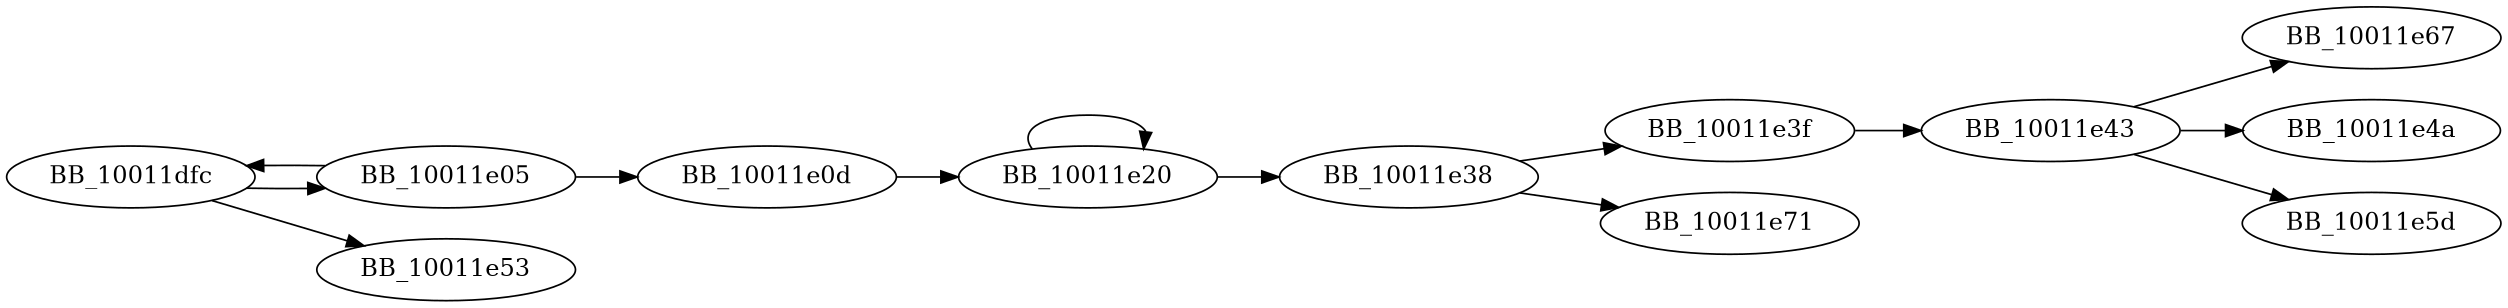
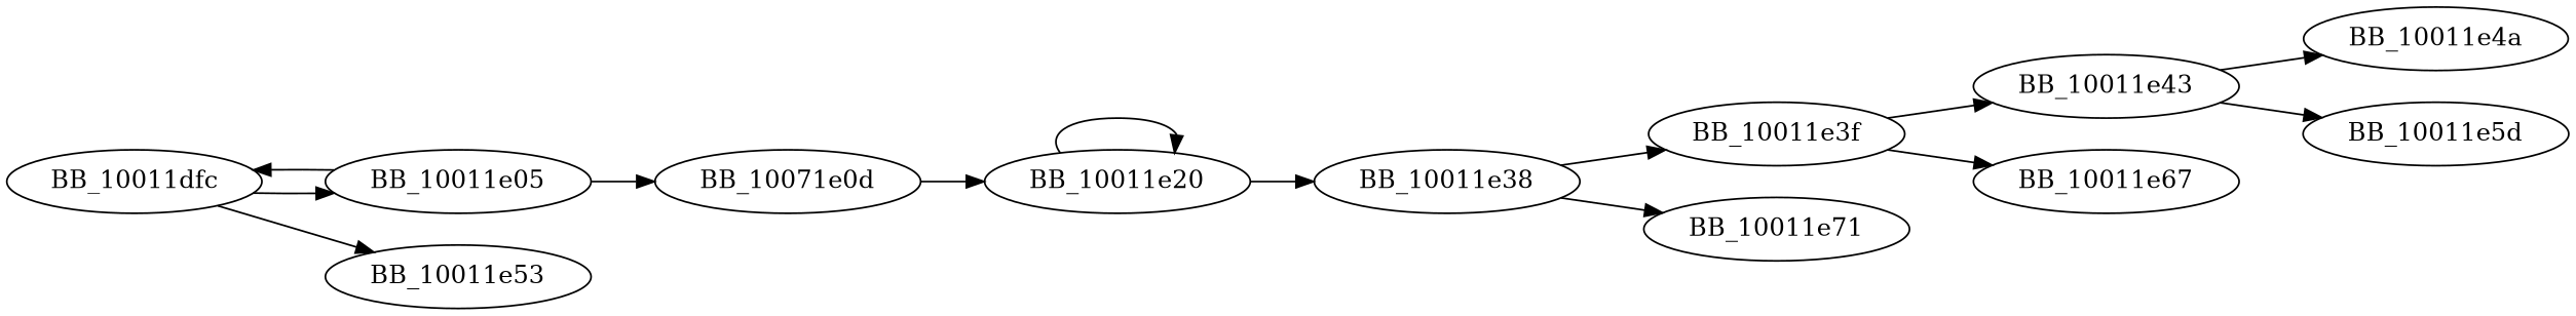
  digraph {
    rankdir=LR
    BB_10011dfc
    BB_10011e05
    BB_10011e53
    BB_10011e20
    BB_10011e38
-   BB_10011e0d
+   BB_10011e0d [label=BB_10071e0d]
    BB_10011e3f
    BB_10011e71
    BB_10011e43
    BB_10011e67
    BB_10011e4a
    BB_10011e5d
    BB_10011dfc -> BB_10011e05
    BB_10011dfc -> BB_10011e53
    BB_10011e05 -> BB_10011dfc
    BB_10011e05 -> BB_10011e0d
    BB_10011e20 -> BB_10011e20
    BB_10011e20 -> BB_10011e38
    BB_10011e38 -> BB_10011e3f
    BB_10011e38 -> BB_10011e71
    BB_10011e0d -> BB_10011e20
    BB_10011e3f -> BB_10011e43
-   BB_10011e43 -> BB_10011e67
+   BB_10011e3f -> BB_10011e67
    BB_10011e43 -> BB_10011e4a
    BB_10011e43 -> BB_10011e5d
  }
